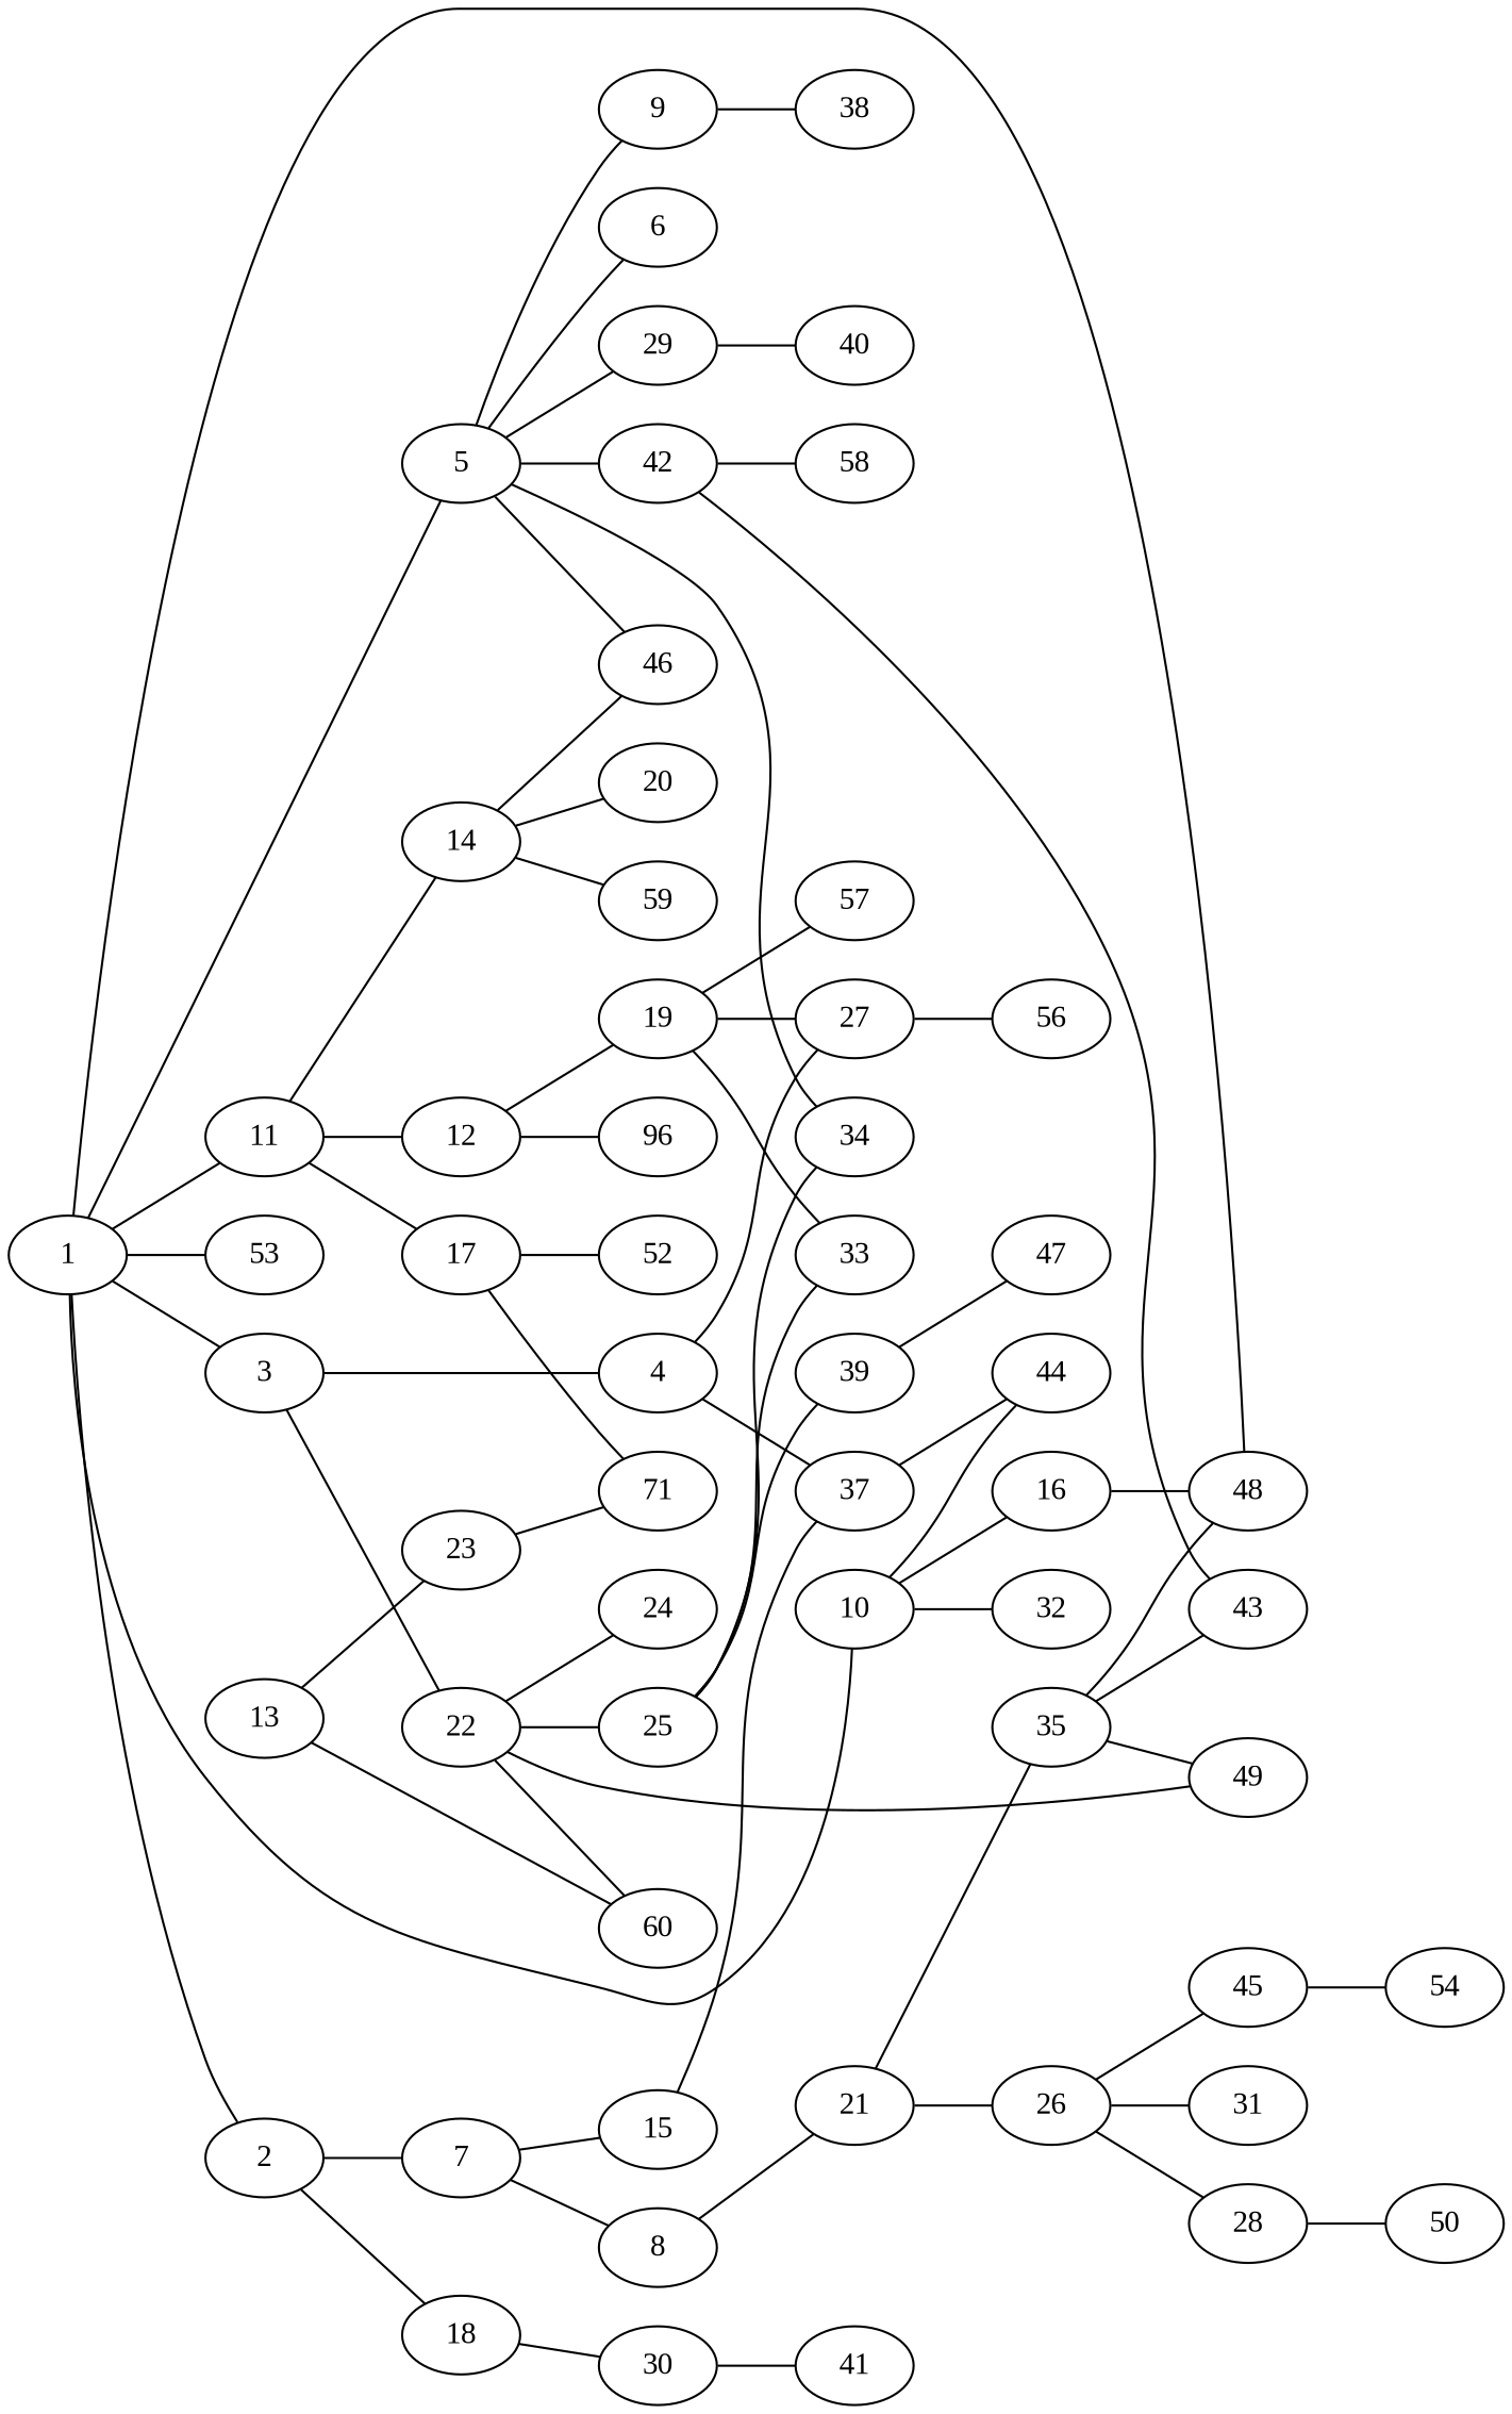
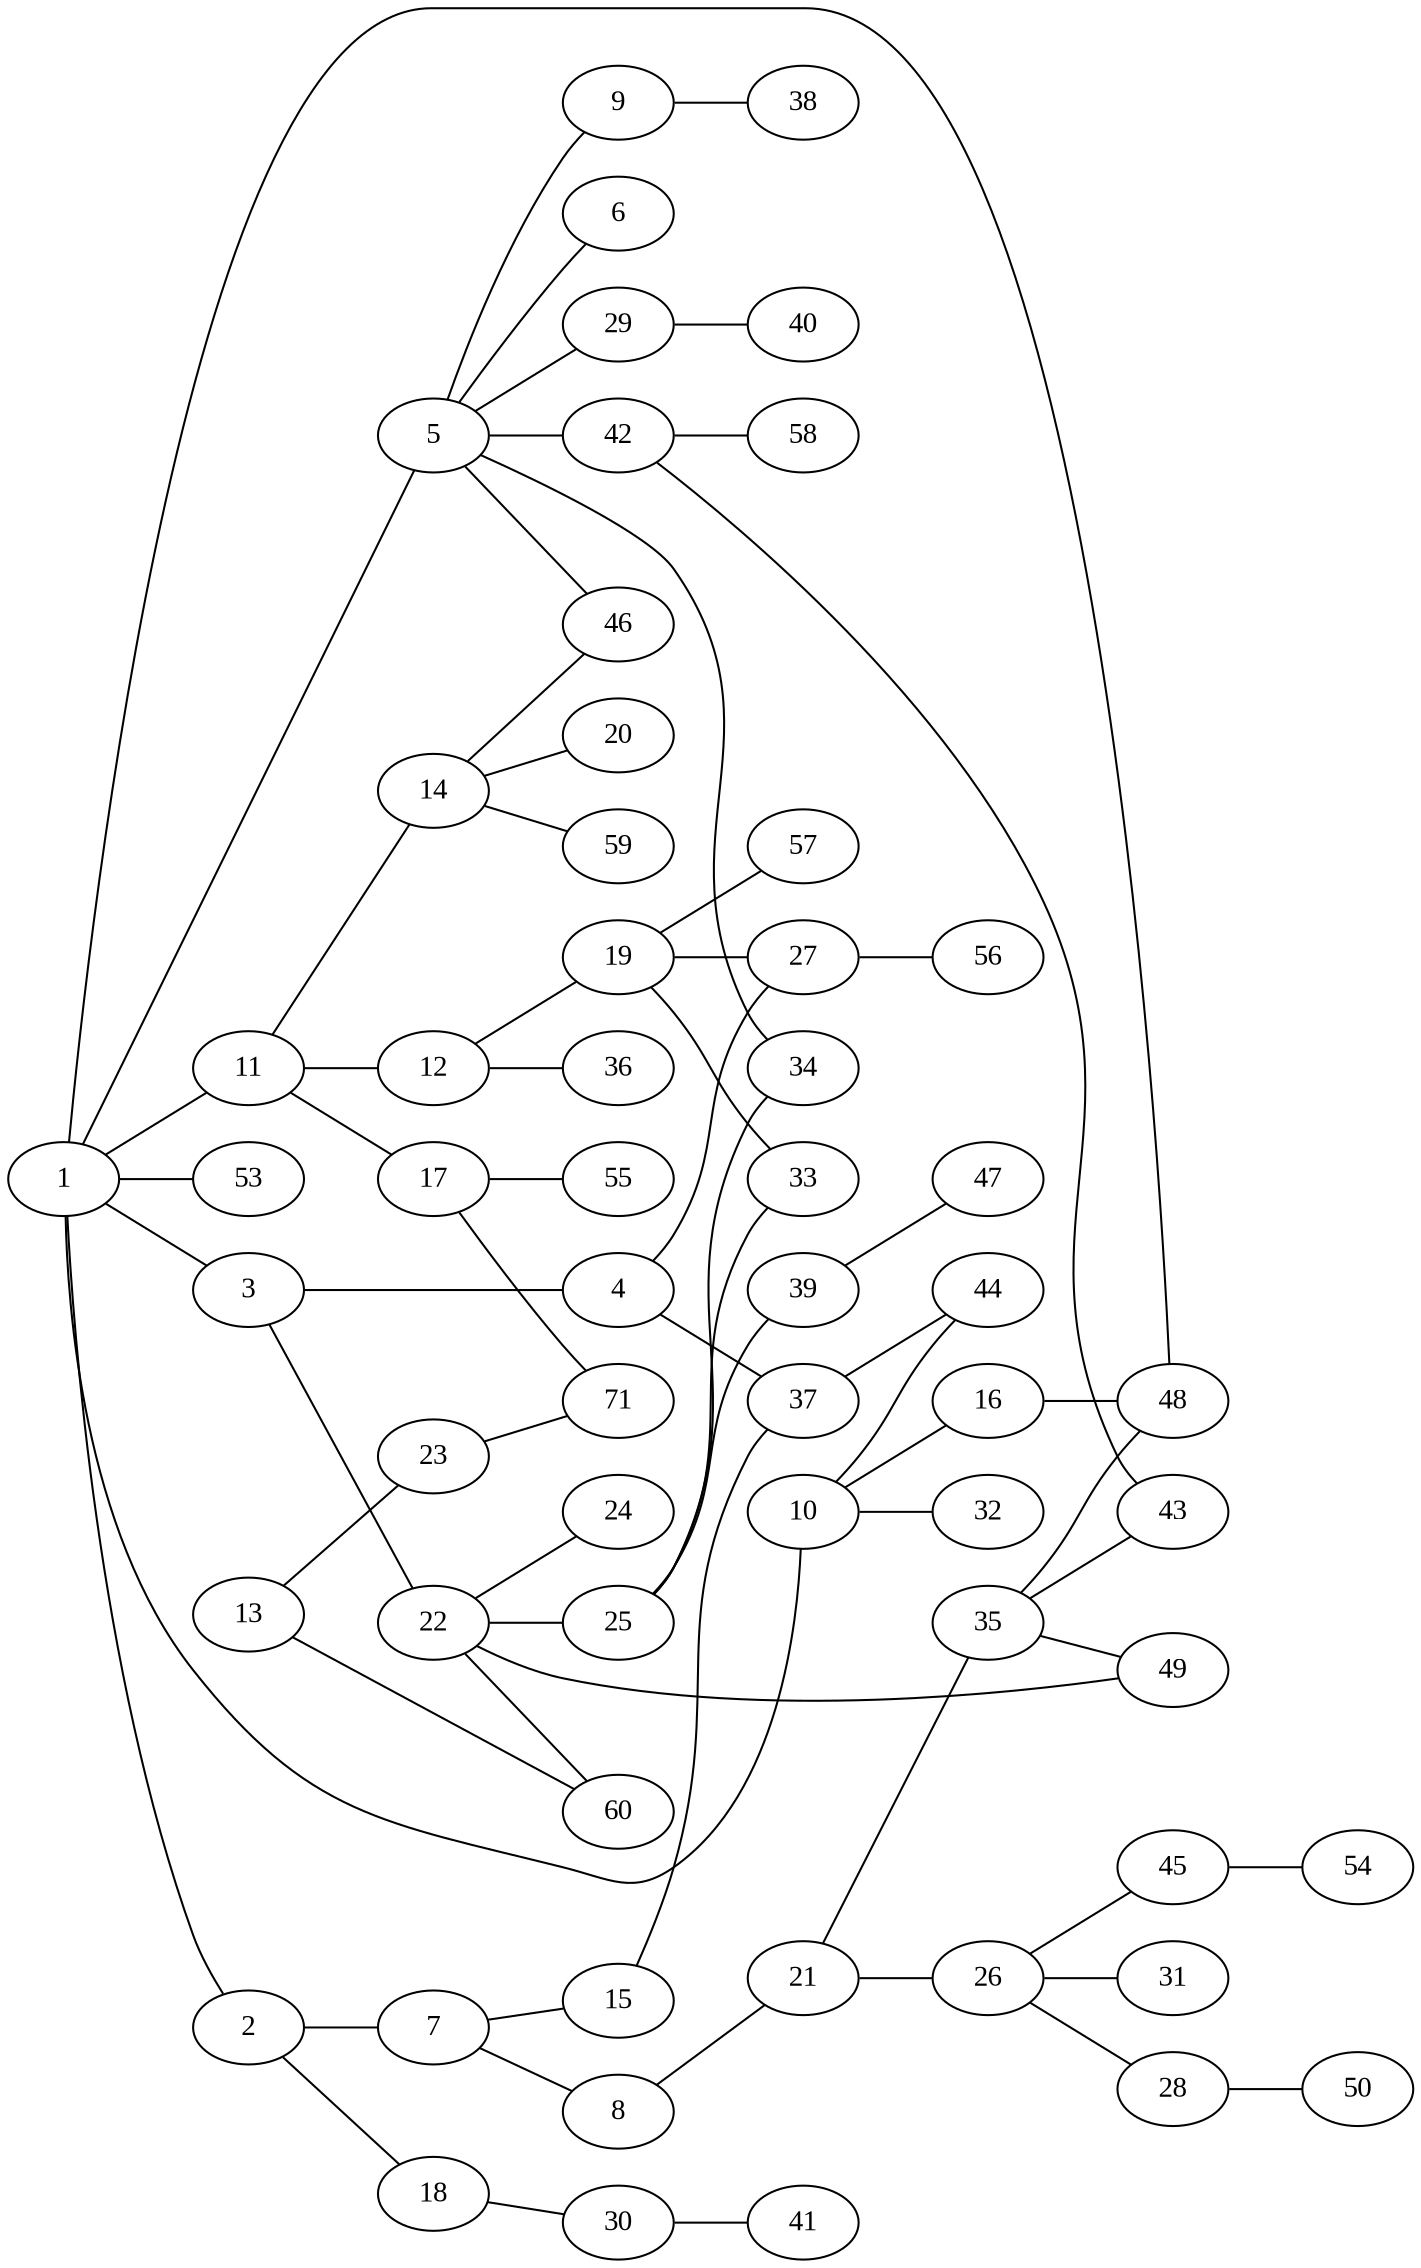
  graph {
    fontname="Liberation Serif"
    rankdir=LR
    node [fontname="Liberation Serif"]
    edge [fontname="Liberation Serif"]
    1
    2
    3
    5
    10
    11
    48
    53
    7
    18
    4
    22
    6
    9
    29
    34
    42
    46
    16
    32
    44
    12
    14
    17
    8
    15
    30
    27
    37
    60
    24
    25
    49
    38
    40
    43
    58
    19
-   36 [label=96]
+   36
    20
    59
    n42 [label=71]
-   55 [label=52]
+   55
    21
    41
    56
    33
    39
    13
    23
    26
    35
    31
    28
    45
    57
    50
    54
    47
    1 -- 2
    1 -- 3
    1 -- 5
    1 -- 10
    1 -- 11
    1 -- 48
    1 -- 53
    2 -- 7
    2 -- 18
    3 -- 4
    3 -- 22
    5 -- 6
    5 -- 9
    5 -- 29
    5 -- 34
    5 -- 42
    5 -- 46
    10 -- 16
    10 -- 32
    10 -- 44
    11 -- 12
    11 -- 14
    11 -- 17
    7 -- 8
    7 -- 15
    18 -- 30
    4 -- 27
    4 -- 37
    22 -- 60
    22 -- 24
    22 -- 25
    22 -- 49
    9 -- 38
    29 -- 40
    42 -- 43
    42 -- 58
    16 -- 48
    12 -- 19
    12 -- 36
    14 -- 46
    14 -- 20
    14 -- 59
    17 -- n42
    17 -- 55
    8 -- 21
    15 -- 37
    30 -- 41
    27 -- 56
    37 -- 44
    25 -- 34
    25 -- 33
    25 -- 39
    19 -- 27
    19 -- 33
    19 -- 57
    21 -- 26
    21 -- 35
    39 -- 47
    13 -- 60
    13 -- 23
    23 -- n42
    26 -- 31
    26 -- 28
    26 -- 45
    35 -- 48
    35 -- 49
    35 -- 43
    28 -- 50
    45 -- 54
  }
